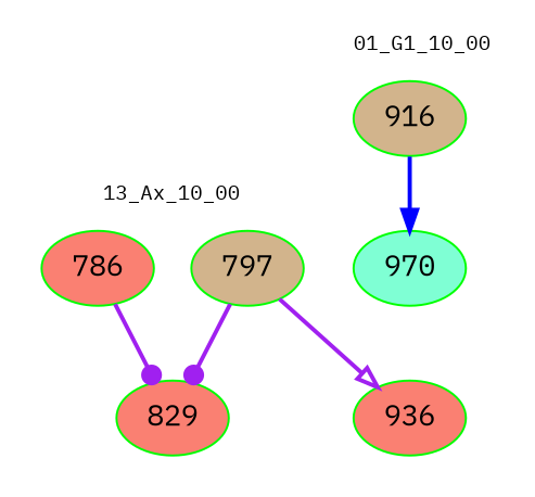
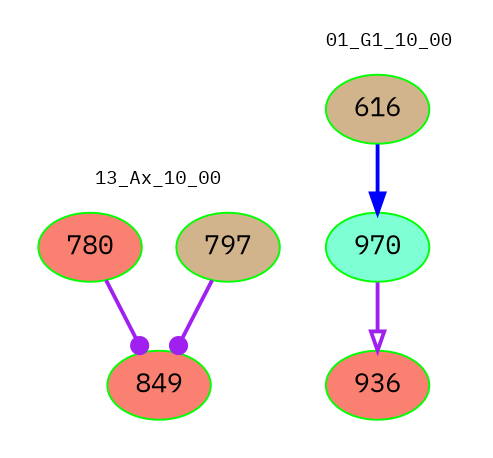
  digraph {
    fontname="IBM Plex Mono"
    node [color=green fillcolor=salmon fontname="IBM Plex Mono" style=filled]
    edge [arrowhead=dot color=purple fontname="IBM Plex Mono" style=bold]
    n1 [fillcolor=tan label=797]
-   n2 [label=786]
-   n3 [label=829]
-   n4 [fillcolor=tan label=916]
+   n2 [label=780]
+   n3 [label=849]
+   n4 [fillcolor=tan label=616]
    n5 [fillcolor=aquamarine label=970]
    n6 [label=936]
    subgraph cluster_1 {
      color=white
      fontsize=10
      label="13_Ax_10_00"
      n1
      n2
      n3
    }
    subgraph cluster_2 {
      color=white
      fontsize=10
      label="01_G1_10_00"
      n4
      n5
      n6
    }
    n1 -> n3
    n2 -> n3
    n4 -> n5 [arrowhead=normal color=blue]
-   n1 -> n6 [arrowhead=onormal]
+   n5 -> n6 [arrowhead=onormal]
  }
